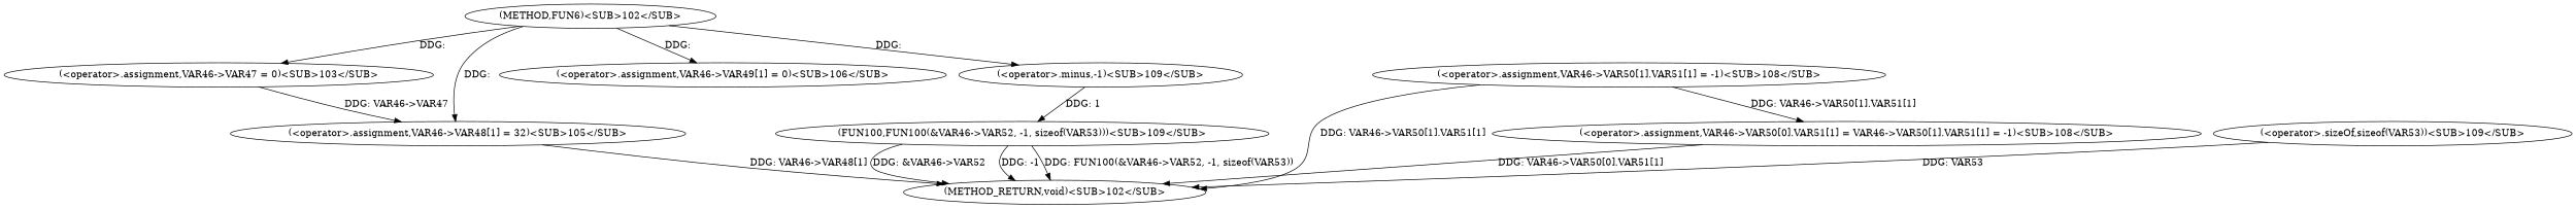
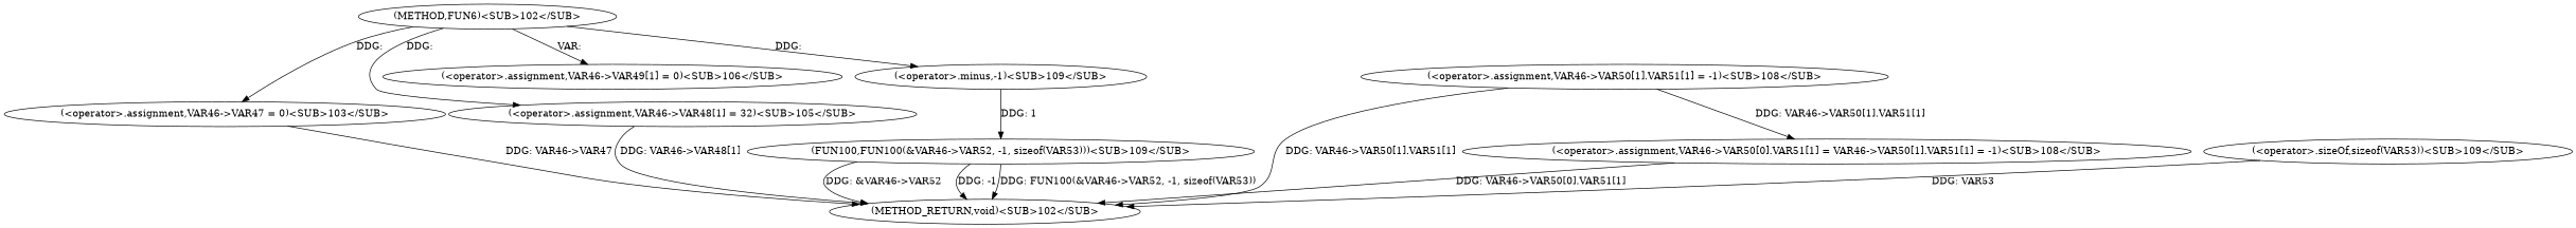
  digraph {
    n1 [label="(METHOD,FUN6)<SUB>102</SUB>"]
    n2 [label="(&lt;operator&gt;.assignment,VAR46-&gt;VAR47 = 0)<SUB>103</SUB>"]
    n3 [label="(&lt;operator&gt;.assignment,VAR46-&gt;VAR48[1] = 32)<SUB>105</SUB>"]
    n4 [label="(&lt;operator&gt;.assignment,VAR46-&gt;VAR49[1] = 0)<SUB>106</SUB>"]
    n5 [label="(&lt;operator&gt;.minus,-1)<SUB>109</SUB>"]
    n6 [label="(METHOD_RETURN,void)<SUB>102</SUB>"]
    n7 [label="(FUN100,FUN100(&amp;VAR46-&gt;VAR52, -1, sizeof(VAR53)))<SUB>109</SUB>"]
    n8 [label="(&lt;operator&gt;.assignment,VAR46-&gt;VAR50[0].VAR51[1] = VAR46-&gt;VAR50[1].VAR51[1] = -1)<SUB>108</SUB>"]
    n9 [label="(&lt;operator&gt;.assignment,VAR46-&gt;VAR50[1].VAR51[1] = -1)<SUB>108</SUB>"]
    n10 [label="(&lt;operator&gt;.sizeOf,sizeof(VAR53))<SUB>109</SUB>"]
    n1 -> n2 [label="DDG: "]
    n1 -> n3 [label="DDG: "]
-   n1 -> n4 [label="DDG: "]
+   n1 -> n4 [label="VAR: "]
    n1 -> n5 [label="DDG: "]
-   n2 -> n3 [label="DDG: VAR46-&gt;VAR47"]
+   n2 -> n6 [label="DDG: VAR46-&gt;VAR47"]
    n3 -> n6 [label="DDG: VAR46-&gt;VAR48[1]"]
    n5 -> n7 [label="DDG: 1"]
    n7 -> n6 [label="DDG: &amp;VAR46-&gt;VAR52"]
    n7 -> n6 [label="DDG: -1"]
    n7 -> n6 [label="DDG: FUN100(&amp;VAR46-&gt;VAR52, -1, sizeof(VAR53))"]
    n8 -> n6 [label="DDG: VAR46-&gt;VAR50[0].VAR51[1]"]
    n9 -> n6 [label="DDG: VAR46-&gt;VAR50[1].VAR51[1]"]
    n9 -> n8 [label="DDG: VAR46-&gt;VAR50[1].VAR51[1]"]
    n10 -> n6 [label="DDG: VAR53"]
  }
